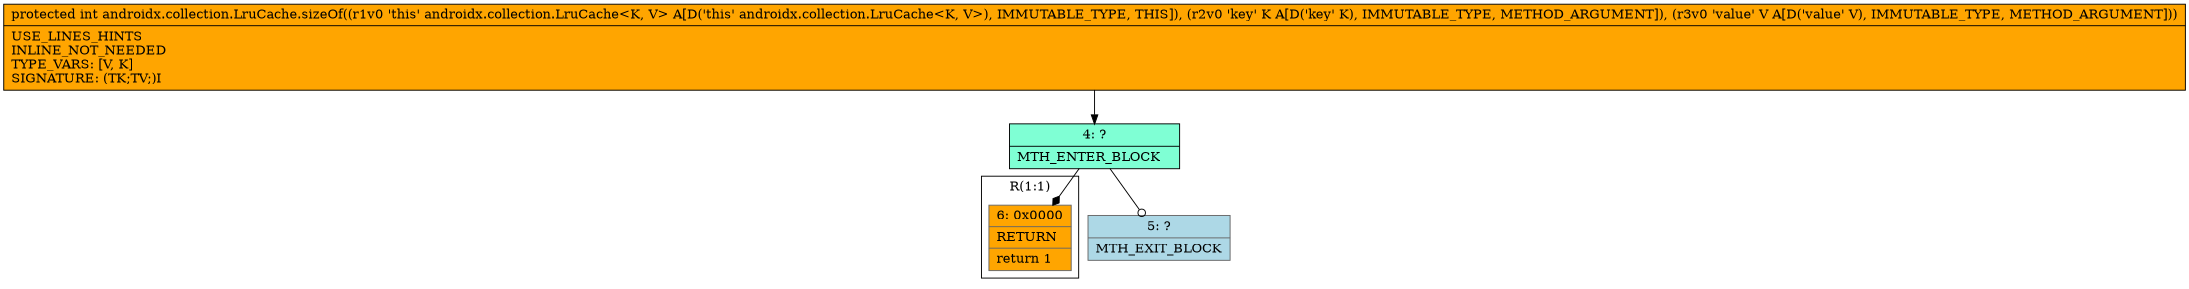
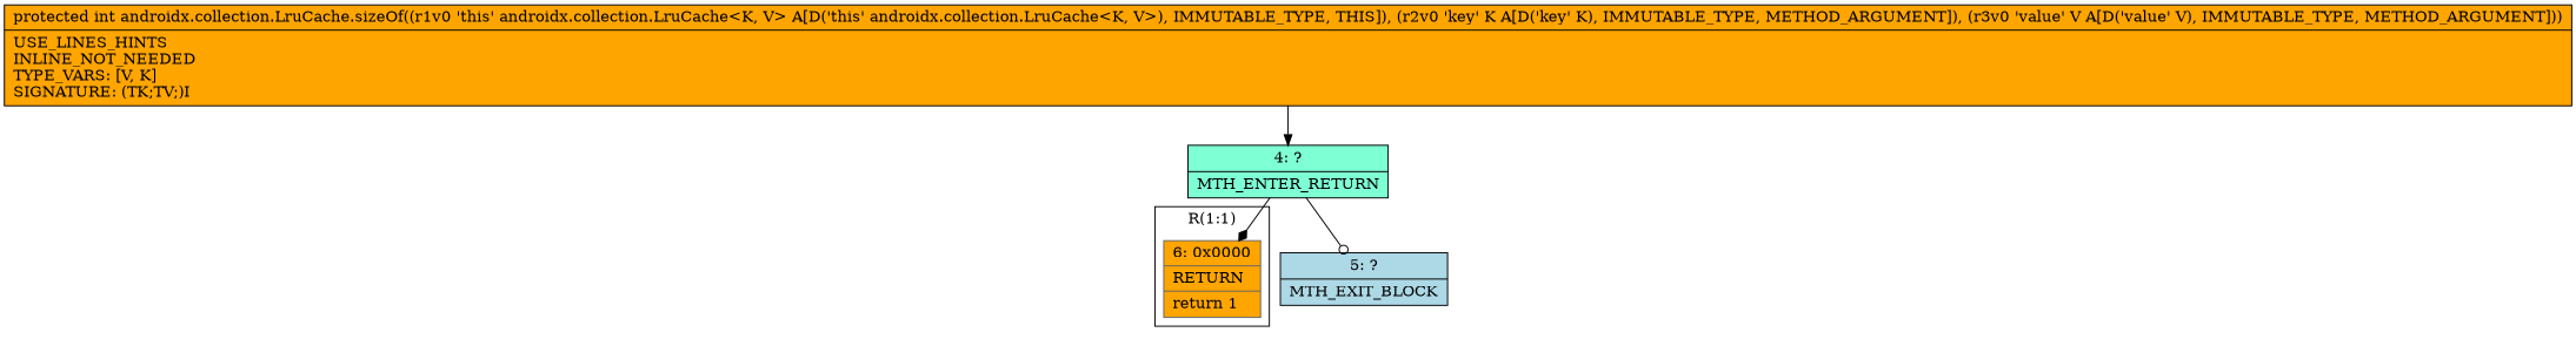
  digraph {
    node [color=gray40 fillcolor=orange shape=record style=filled]
    n1 [label="{6\:\ 0x0000|RETURN\l|return 1\l}"]
-   n2 [fillcolor=lightblue label="{5\:\ ?|MTH_EXIT_BLOCK\l}"]
-   n3 [color=black fillcolor=aquamarine label="{4\:\ ?|MTH_ENTER_BLOCK\l}"]
+   n2 [color=black fillcolor=lightblue label="{5\:\ ?|MTH_EXIT_BLOCK\l}"]
+   n3 [color=black fillcolor=aquamarine label="{4\:\ ?|MTH_ENTER_RETURN\l}"]
    n4 [color=black label="{protected int androidx.collection.LruCache.sizeOf((r1v0 'this' androidx.collection.LruCache\<K, V\> A[D('this' androidx.collection.LruCache\<K, V\>), IMMUTABLE_TYPE, THIS]), (r2v0 'key' K A[D('key' K), IMMUTABLE_TYPE, METHOD_ARGUMENT]), (r3v0 'value' V A[D('value' V), IMMUTABLE_TYPE, METHOD_ARGUMENT]))  | USE_LINES_HINTS\lINLINE_NOT_NEEDED\lTYPE_VARS: [V, K]\lSIGNATURE: (TK;TV;)I\l}"]
    subgraph cluster_1 {
      label="R(1:1)"
      n1
    }
    n3 -> n1 [arrowhead=diamond]
    n3 -> n2 [arrowhead=odot]
    n4 -> n3 [arrowhead=normal]
  }
